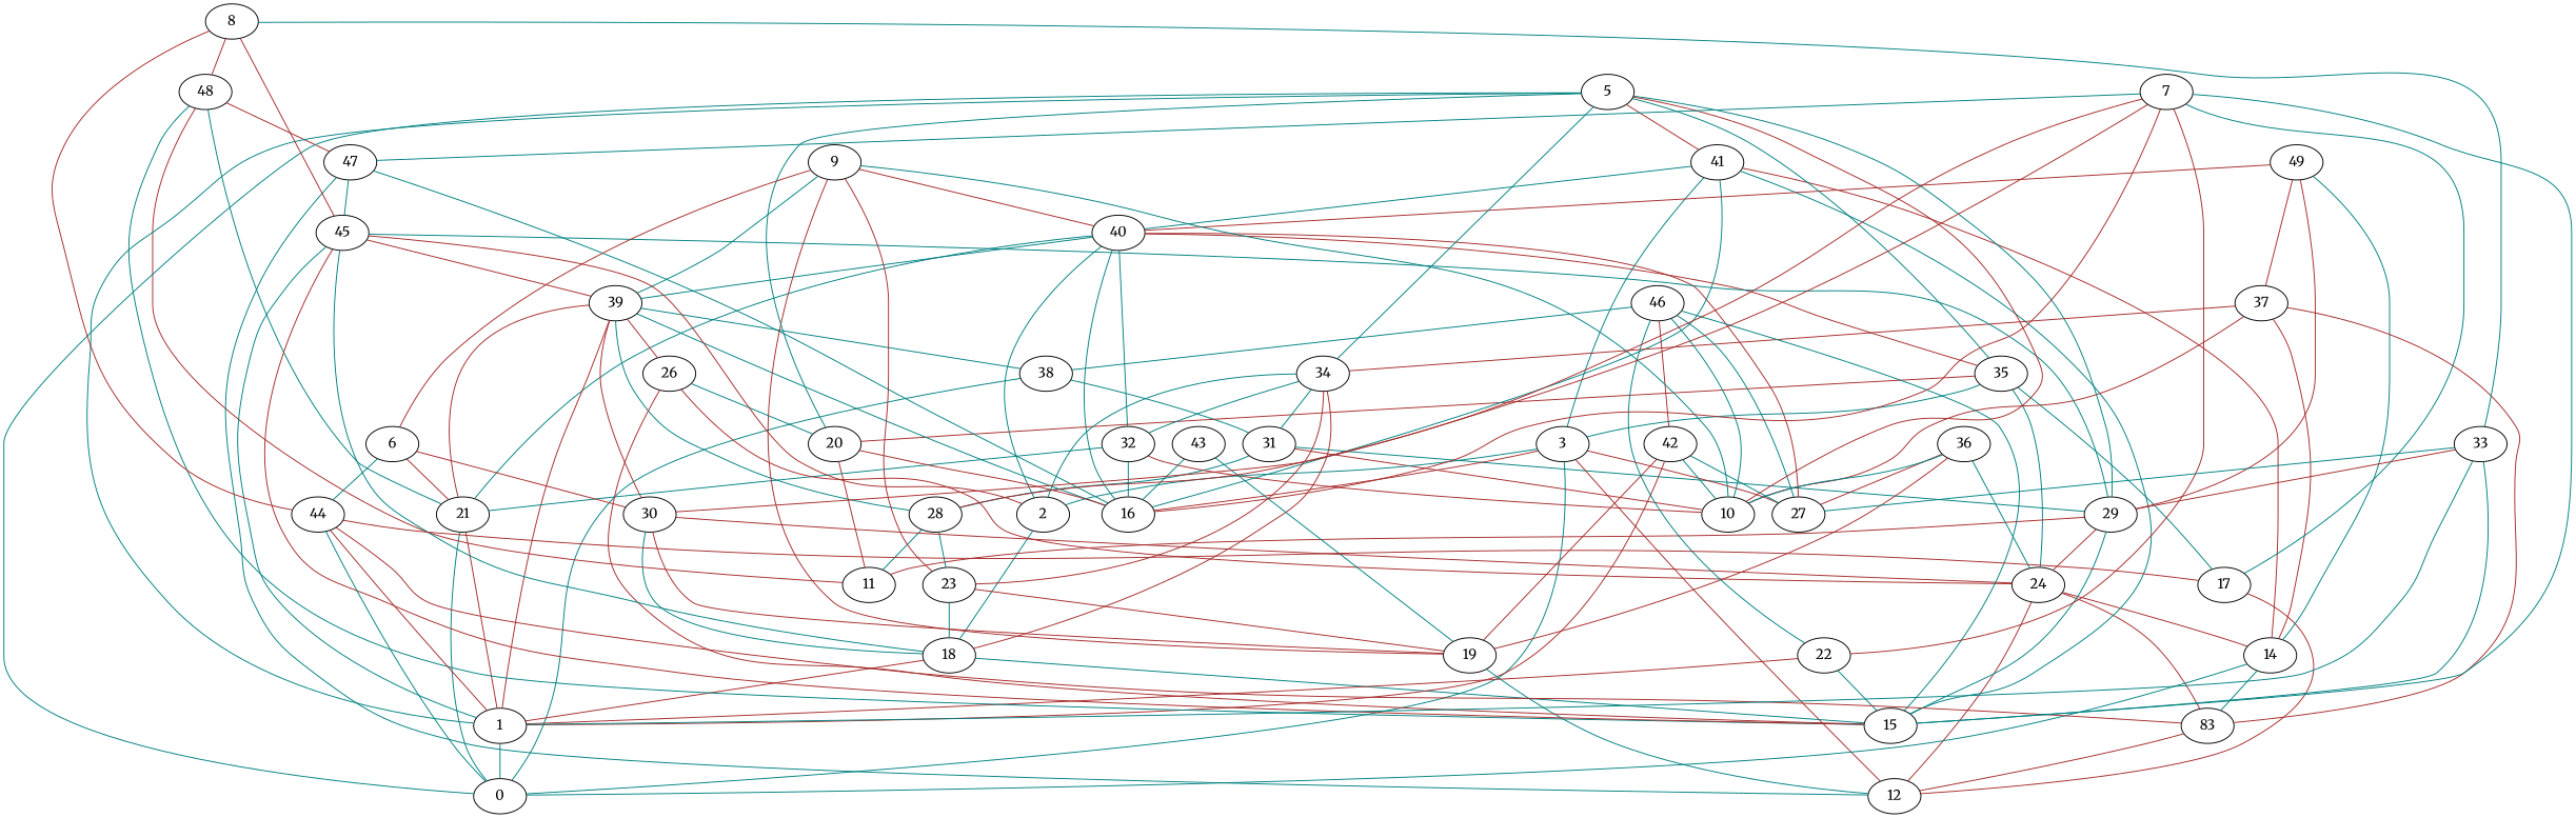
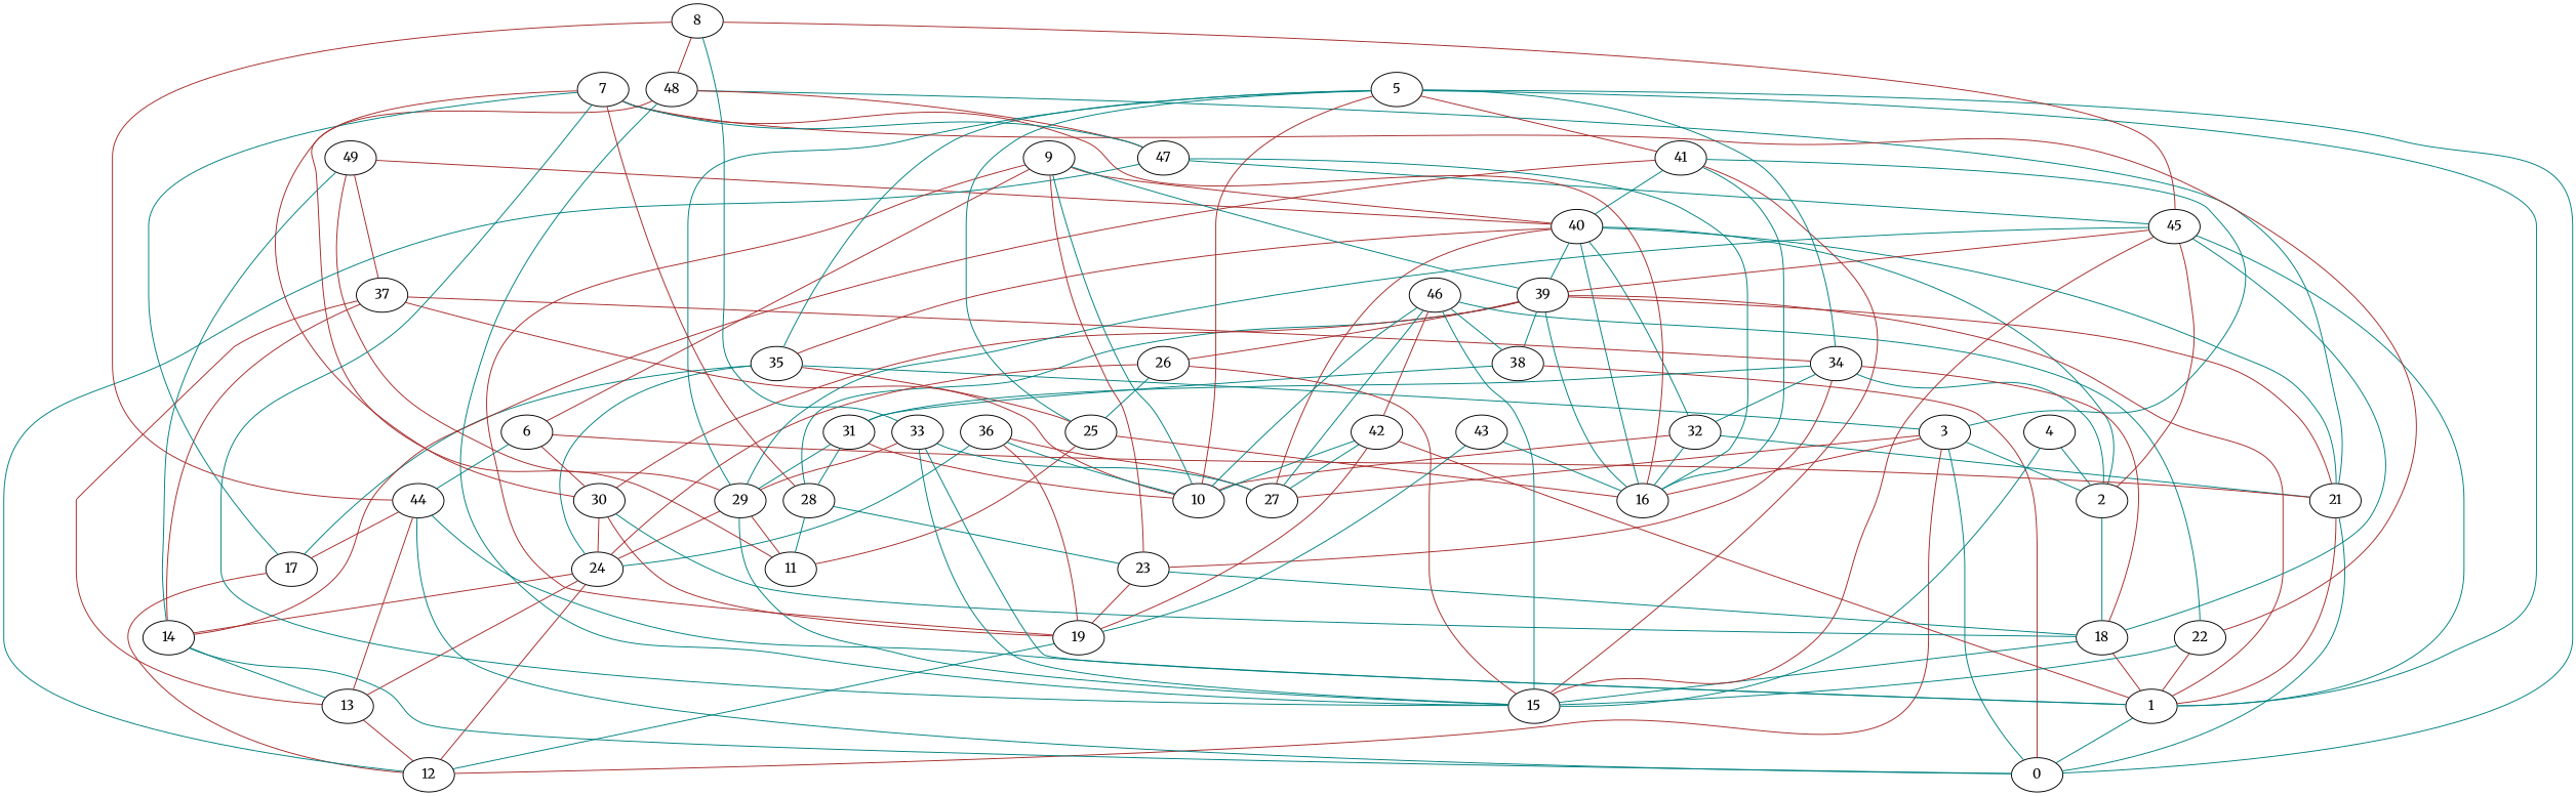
  digraph {
    fontname=Merriweather
    node [fontname=Merriweather]
    edge [color=teal dir=none fontname=Merriweather]
    38
    0
    31
    17
    12
    40
    35
    2
    27
    16
    39
    21
    32
    3
    24
-   20
+   20 [label=25]
    18
    41
    14
    15
-   13 [label=83]
+   13
    28
    11
    23
    29
    10
+   4
    49
    37
    34
    42
    36
    19
    1
    26
    30
    46
    22
    48
    47
    45
    43
    9
    6
    44
    5
    7
    8
    33
    subgraph sub_1 {
      38
      0
      31
      17
      12
      40
      35
      2
      27
      16
      39
      21
      32
      3
      24
      20
      18
      41
      14
      15
      13
      28
      11
      23
      29
      10
+     4
      49
      37
      34
      42
      36
      19
      1
      26
      30
      46
      22
      48
      47
      45
      43
      9
      6
      44
      5
      7
      8
      33
    }
-   38 -> 0
+   38 -> 0 [color=brown]
    38 -> 31
    31 -> 28
    31 -> 29
    31 -> 10 [color=brown]
    17 -> 12 [color=brown]
    40 -> 35 [color=brown]
    40 -> 2
    40 -> 27 [color=brown]
    40 -> 16
    40 -> 39
    40 -> 21
    40 -> 32
    35 -> 17
    35 -> 3
    35 -> 24
    35 -> 20 [color=brown]
    2 -> 18
    39 -> 38
    39 -> 16
    39 -> 21 [color=brown]
    39 -> 28
    39 -> 1 [color=brown]
    39 -> 26 [color=brown]
    39 -> 30 [color=brown]
    21 -> 0
    21 -> 1 [color=brown]
    32 -> 16
    32 -> 21
    32 -> 10 [color=brown]
    3 -> 0
    3 -> 12 [color=brown]
    3 -> 2
    3 -> 27 [color=brown]
    3 -> 16 [color=brown]
    24 -> 12 [color=brown]
    24 -> 14 [color=brown]
    24 -> 13 [color=brown]
    20 -> 16 [color=brown]
    20 -> 11 [color=brown]
    18 -> 15
    18 -> 1 [color=brown]
    41 -> 40
    41 -> 16
    41 -> 3
    41 -> 14 [color=brown]
-   41 -> 15
+   41 -> 15 [color=brown]
    14 -> 0
    14 -> 13
    13 -> 12 [color=brown]
    28 -> 11
    28 -> 23
    23 -> 18
    23 -> 19 [color=brown]
    29 -> 24 [color=brown]
    29 -> 15
    29 -> 11 [color=brown]
+   4 -> 2
+   4 -> 15
    49 -> 40 [color=brown]
    49 -> 14
    49 -> 29 [color=brown]
    49 -> 37 [color=brown]
    37 -> 14 [color=brown]
    37 -> 13 [color=brown]
    37 -> 10 [color=brown]
    37 -> 34 [color=brown]
    34 -> 31
    34 -> 2
    34 -> 32
    34 -> 18 [color=brown]
    34 -> 23 [color=brown]
    42 -> 27
    42 -> 10
    42 -> 19 [color=brown]
    42 -> 1 [color=brown]
    36 -> 27 [color=brown]
    36 -> 24
    36 -> 10
    36 -> 19 [color=brown]
    19 -> 12
    1 -> 0
    26 -> 24 [color=brown]
    26 -> 20
    26 -> 15 [color=brown]
    30 -> 24 [color=brown]
    30 -> 18
    30 -> 19 [color=brown]
    46 -> 38
    46 -> 27
    46 -> 15
    46 -> 10
    46 -> 42 [color=brown]
    46 -> 22
    22 -> 15
    22 -> 1 [color=brown]
    48 -> 21
    48 -> 15
    48 -> 11 [color=brown]
    48 -> 47 [color=brown]
    47 -> 12
    47 -> 16
    47 -> 45
    45 -> 2 [color=brown]
    45 -> 39 [color=brown]
    45 -> 18
    45 -> 15 [color=brown]
    45 -> 29
    45 -> 1
    43 -> 16
    43 -> 19
    9 -> 40 [color=brown]
    9 -> 39
    9 -> 23 [color=brown]
    9 -> 10
    9 -> 19 [color=brown]
    9 -> 6 [color=brown]
    6 -> 21 [color=brown]
    6 -> 30 [color=brown]
    6 -> 44
    44 -> 0
    44 -> 17 [color=brown]
    44 -> 13 [color=brown]
-   44 -> 1 [color=brown]
+   44 -> 1
    5 -> 0
    5 -> 35
    5 -> 20
    5 -> 41 [color=brown]
    5 -> 29
    5 -> 10 [color=brown]
    5 -> 34
    5 -> 1
    7 -> 17
    7 -> 16 [color=brown]
    7 -> 15
    7 -> 28 [color=brown]
    7 -> 30 [color=brown]
    7 -> 22 [color=brown]
    7 -> 47
    8 -> 48 [color=brown]
    8 -> 45 [color=brown]
    8 -> 44 [color=brown]
    8 -> 33
    33 -> 27
    33 -> 15
    33 -> 29 [color=brown]
    33 -> 1
  }
